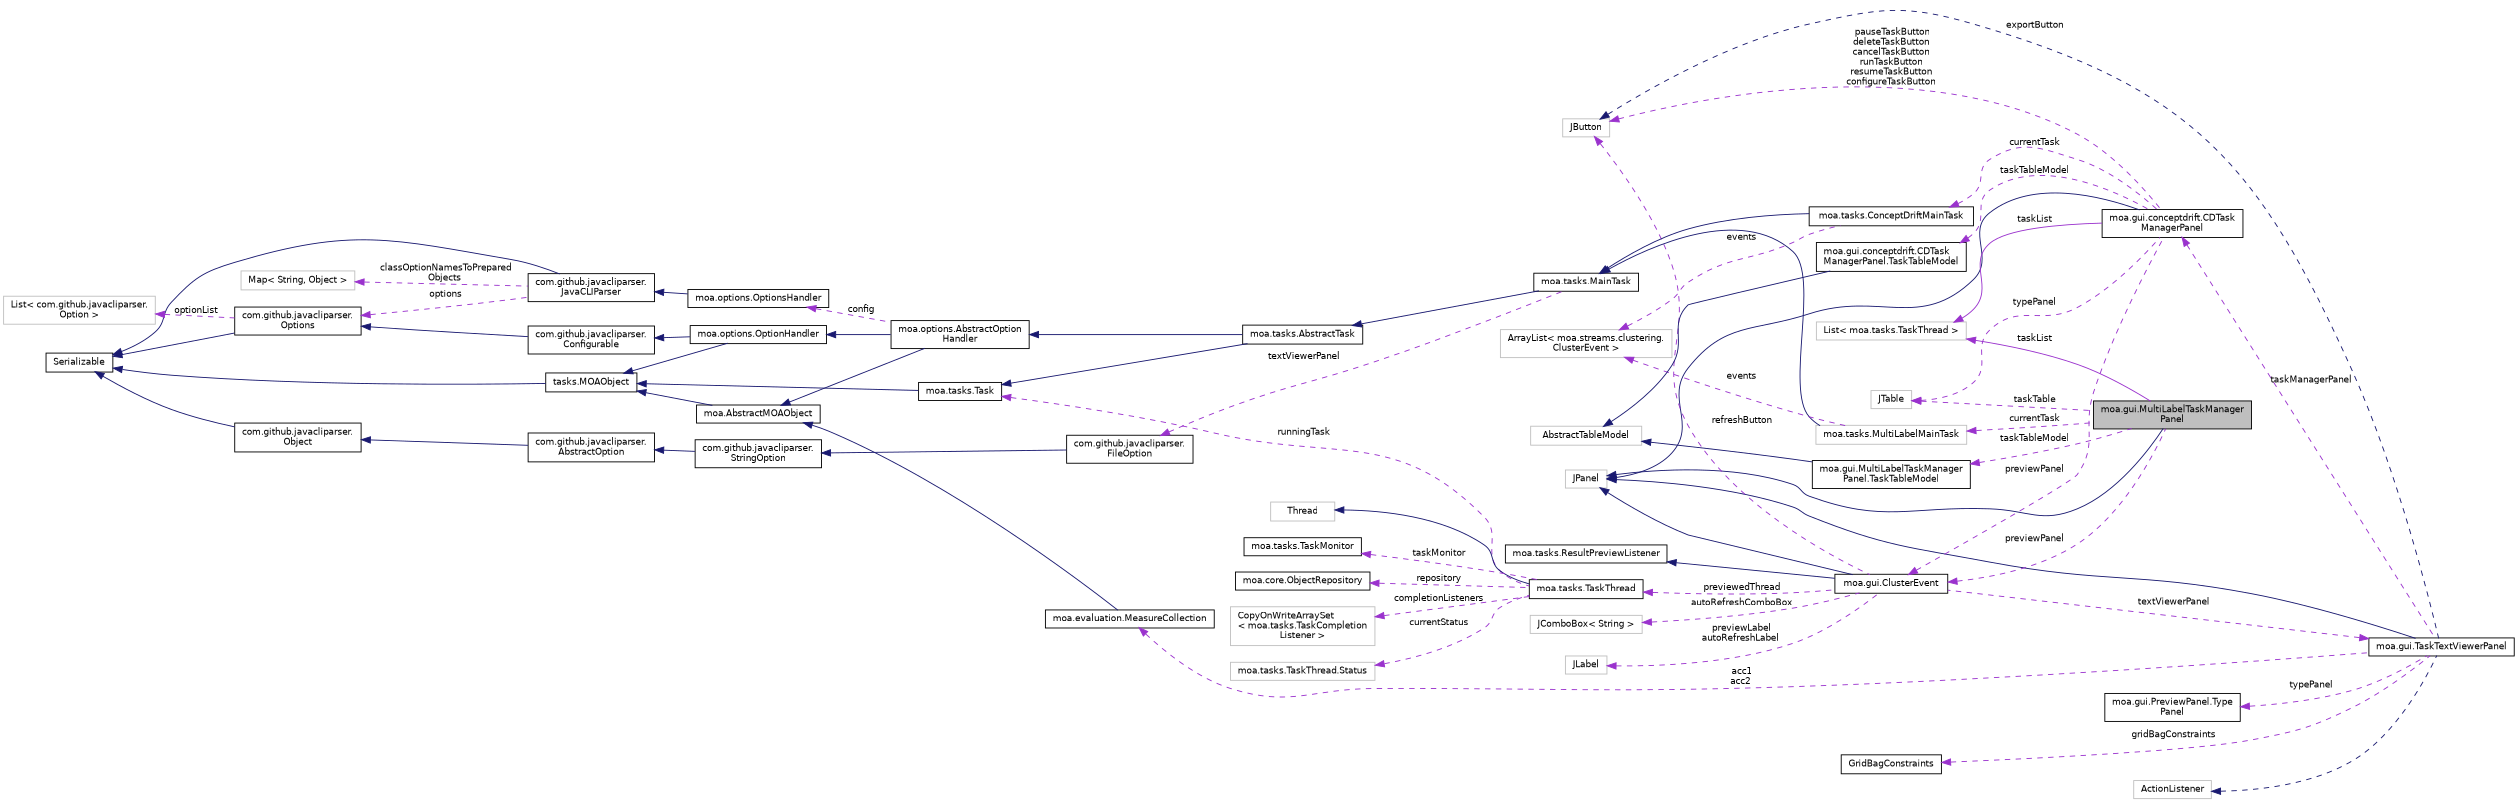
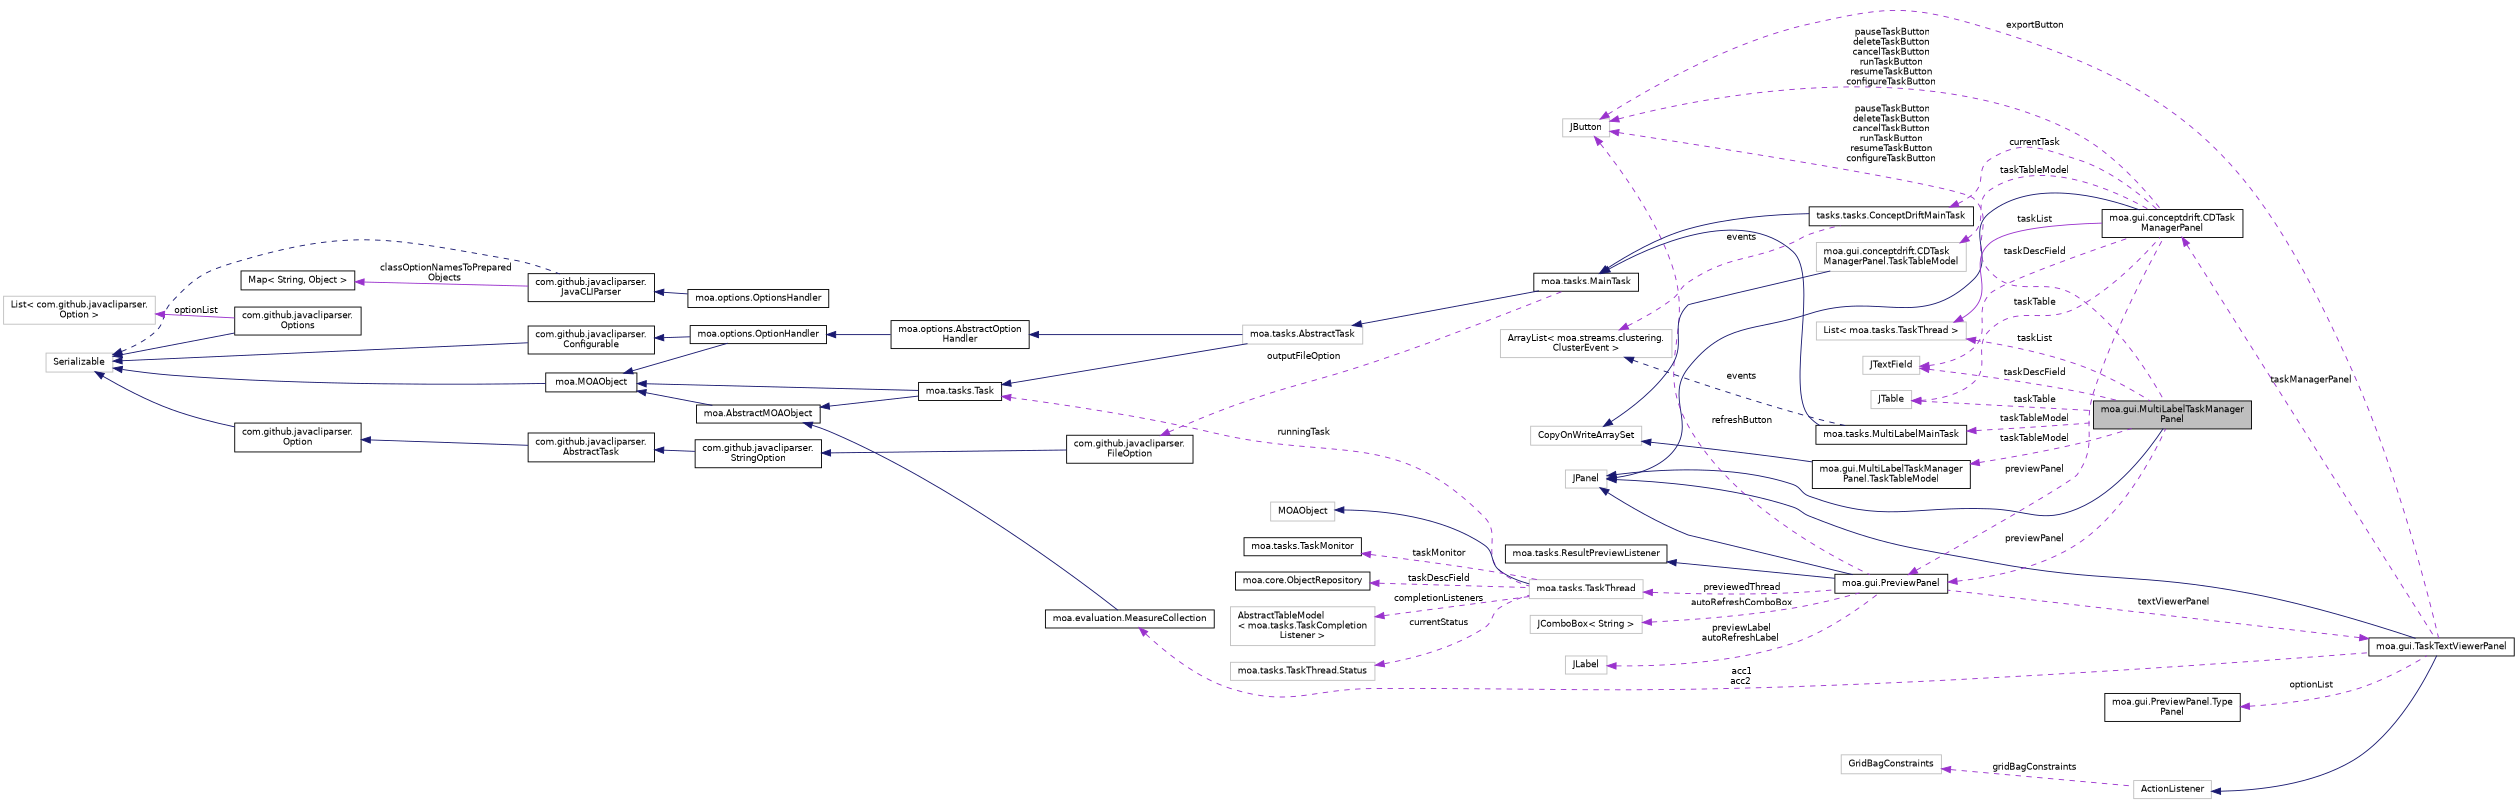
  digraph {
    rankdir=LR
    node [color=black fillcolor=white fontname=Helvetica fontsize=10 shape=record style=filled]
    edge [color=darkorchid3 dir=back fontname=Helvetica fontsize=10 labelfontname=Helvetica labelfontsize=10 style=dashed]
    n1 [fillcolor=grey75 fontcolor=black height=0.2 label="moa.gui.MultiLabelTaskManager\lPanel" width=0.4]
    n2 [color=grey75 height=0.2 label=JPanel width=0.4]
-   n3 [height=0.2 label="moa.gui.ClusterEvent" width=0.4]
+   n3 [height=0.2 label="moa.gui.PreviewPanel" width=0.4]
    n4 [height=0.2 label="moa.gui.TaskTextViewerPanel" width=0.4]
    n5 [height=0.2 label="moa.gui.conceptdrift.CDTask\lManagerPanel" width=0.4]
    n6 [color=grey75 height=0.2 label=JButton width=0.4]
    n7 [height=0.2 label="moa.tasks.ResultPreviewListener" width=0.4]
    n8 [color=grey75 height=0.2 label=ActionListener width=0.4]
    n9 [height=0.2 label="moa.gui.PreviewPanel.Type\lPanel" width=0.4]
-   n10 [height=0.2 label=GridBagConstraints width=0.4]
-   n11 [height=0.2 label="moa.tasks.ConceptDriftMainTask" width=0.4]
+   n10 [color=grey75 height=0.2 label=GridBagConstraints width=0.4]
+   n11 [height=0.2 label="tasks.tasks.ConceptDriftMainTask" width=0.4]
    n12 [height=0.2 label="moa.tasks.MainTask" width=0.4]
-   n13 [color=grey75 height=0.2 label="moa.tasks.MultiLabelMainTask" width=0.4]
-   n14 [height=0.2 label="moa.tasks.AbstractTask" width=0.4]
+   n13 [height=0.2 label="moa.tasks.MultiLabelMainTask" width=0.4]
+   n14 [color=grey75 height=0.2 label="moa.tasks.AbstractTask" width=0.4]
    n15 [height=0.2 label="moa.options.AbstractOption\lHandler" width=0.4]
    n16 [height=0.2 label="moa.AbstractMOAObject" width=0.4]
    n17 [height=0.2 label="moa.evaluation.MeasureCollection" width=0.4]
-   n18 [height=0.2 label="tasks.MOAObject" width=0.4]
+   n18 [height=0.2 label="moa.MOAObject" width=0.4]
    n19 [height=0.2 label="moa.options.OptionHandler" width=0.4]
    n20 [height=0.2 label="moa.tasks.Task" width=0.4]
-   n21 [height=0.2 label="moa.tasks.TaskThread" width=0.4]
-   n22 [height=0.2 label=Serializable width=0.4]
+   n21 [color=grey75 height=0.2 label="moa.tasks.TaskThread" width=0.4]
+   n22 [color=grey75 height=0.2 label=Serializable width=0.4]
    n23 [height=0.2 label="com.github.javacliparser.\lConfigurable" width=0.4]
    n24 [height=0.2 label="com.github.javacliparser.\lJavaCLIParser" width=0.4]
    n25 [height=0.2 label="com.github.javacliparser.\lOptions" width=0.4]
-   n26 [height=0.2 label="com.github.javacliparser.\lObject" width=0.4]
+   n26 [height=0.2 label="com.github.javacliparser.\lOption" width=0.4]
    n27 [height=0.2 label="moa.options.OptionsHandler" width=0.4]
-   n28 [height=0.2 label="com.github.javacliparser.\lAbstractOption" width=0.4]
+   n28 [height=0.2 label="com.github.javacliparser.\lAbstractTask" width=0.4]
    n29 [color=grey75 height=0.2 label="List\< com.github.javacliparser.\lOption \>" width=0.4]
-   n30 [color=grey75 height=0.2 label="Map\< String, Object \>" width=0.4]
+   n30 [height=0.2 label="Map\< String, Object \>" width=0.4]
    n31 [height=0.2 label="com.github.javacliparser.\lFileOption" width=0.4]
    n32 [height=0.2 label="com.github.javacliparser.\lStringOption" width=0.4]
    n33 [color=grey75 height=0.2 label="ArrayList\< moa.streams.clustering.\lClusterEvent \>" width=0.4]
-   n35 [height=0.2 label="moa.gui.conceptdrift.CDTask\lManagerPanel.TaskTableModel" width=0.4]
-   n36 [color=grey75 height=0.2 label=AbstractTableModel width=0.4]
+   n34 [color=grey75 height=0.2 label=JTextField width=0.4]
+   n35 [color=grey75 height=0.2 label="moa.gui.conceptdrift.CDTask\lManagerPanel.TaskTableModel" width=0.4]
+   n36 [color=grey75 height=0.2 label=CopyOnWriteArraySet width=0.4]
    n37 [height=0.2 label="moa.gui.MultiLabelTaskManager\lPanel.TaskTableModel" width=0.4]
    n38 [color=grey75 height=0.2 label=JTable width=0.4]
    n39 [color=grey75 height=0.2 label="List\< moa.tasks.TaskThread \>" width=0.4]
    n40 [color=grey75 height=0.2 label="JComboBox\< String \>" width=0.4]
-   n41 [color=grey75 height=0.2 label=Thread width=0.4]
+   n41 [color=grey75 height=0.2 label=MOAObject width=0.4]
    n42 [height=0.2 label="moa.tasks.TaskMonitor" width=0.4]
    n43 [height=0.2 label="moa.core.ObjectRepository" width=0.4]
-   n44 [color=grey75 height=0.2 label="CopyOnWriteArraySet\l\< moa.tasks.TaskCompletion\lListener \>" width=0.4]
+   n44 [color=grey75 height=0.2 label="AbstractTableModel\l\< moa.tasks.TaskCompletion\lListener \>" width=0.4]
    n45 [color=grey75 height=0.2 label="moa.tasks.TaskThread.Status" width=0.4]
    n46 [color=grey75 height=0.2 label=JLabel width=0.4]
    n2 -> n1 [color=midnightblue style=solid]
    n2 -> n3 [color=midnightblue style=solid]
    n2 -> n4 [color=midnightblue style=solid]
    n2 -> n5 [color=midnightblue style=solid]
    n3 -> n1 [label=" previewPanel"]
    n3 -> n5 [label=" previewPanel"]
    n4 -> n3 [label=" textViewerPanel"]
    n5 -> n4 [label=" taskManagerPanel"]
+   n6 -> n1 [label=" pauseTaskButton\ndeleteTaskButton\ncancelTaskButton\nrunTaskButton\nresumeTaskButton\nconfigureTaskButton"]
    n6 -> n3 [label=" refreshButton"]
-   n6 -> n4 [color=midnightblue label=" exportButton"]
+   n6 -> n4 [label=" exportButton"]
    n6 -> n5 [label=" pauseTaskButton\ndeleteTaskButton\ncancelTaskButton\nrunTaskButton\nresumeTaskButton\nconfigureTaskButton"]
    n7 -> n3 [color=midnightblue style=solid]
-   n8 -> n4 [color=midnightblue]
-   n9 -> n4 [label=" typePanel"]
-   n10 -> n4 [label=" gridBagConstraints"]
+   n8 -> n4 [color=midnightblue style=solid]
+   n9 -> n4 [label=" optionList"]
+   n10 -> n8 [label=" gridBagConstraints"]
    n11 -> n5 [label=" currentTask"]
    n12 -> n11 [color=midnightblue style=solid]
    n12 -> n13 [color=midnightblue style=solid]
-   n13 -> n1 [label=" currentTask"]
+   n13 -> n1 [label=" taskTableModel"]
    n14 -> n12 [color=midnightblue style=solid]
    n15 -> n14 [color=midnightblue style=solid]
-   n16 -> n15 [color=midnightblue style=solid]
+   n16 -> n20 [color=midnightblue style=solid]
    n16 -> n17 [color=midnightblue style=solid]
    n17 -> n4 [label=" acc1\nacc2"]
    n18 -> n16 [color=midnightblue style=solid]
    n18 -> n19 [color=midnightblue style=solid]
    n18 -> n20 [color=midnightblue style=solid]
    n19 -> n15 [color=midnightblue style=solid]
    n20 -> n14 [color=midnightblue style=solid]
    n20 -> n21 [label=" runningTask"]
    n21 -> n3 [label=" previewedThread"]
    n22 -> n18 [color=midnightblue style=solid]
-   n25 -> n23 [color=midnightblue style=solid]
-   n22 -> n24 [color=midnightblue style=solid]
+   n22 -> n23 [color=midnightblue style=solid]
+   n22 -> n24 [color=midnightblue]
    n22 -> n25 [color=midnightblue style=solid]
    n22 -> n26 [color=midnightblue style=solid]
    n23 -> n19 [color=midnightblue style=solid]
    n24 -> n27 [color=midnightblue style=solid]
-   n25 -> n24 [label=" options"]
    n26 -> n28 [color=midnightblue style=solid]
-   n27 -> n15 [label=" config"]
    n28 -> n32 [color=midnightblue style=solid]
-   n29 -> n25 [label=" optionList"]
-   n30 -> n24 [label=" classOptionNamesToPrepared\lObjects"]
-   n31 -> n12 [label=" textViewerPanel"]
+   n29 -> n25 [label=" optionList" style=solid]
+   n30 -> n24 [label=" classOptionNamesToPrepared\lObjects" style=solid]
+   n31 -> n12 [label=" outputFileOption"]
    n32 -> n31 [color=midnightblue style=solid]
    n33 -> n11 [label=" events"]
-   n33 -> n13 [label=" events"]
+   n33 -> n13 [color=midnightblue label=" events"]
+   n34 -> n1 [label=" taskDescField"]
+   n34 -> n5 [label=" taskDescField"]
    n35 -> n5 [label=" taskTableModel"]
    n36 -> n35 [color=midnightblue style=solid]
    n36 -> n37 [color=midnightblue style=solid]
    n37 -> n1 [label=" taskTableModel"]
    n38 -> n1 [label=" taskTable"]
-   n38 -> n5 [label=" typePanel"]
-   n39 -> n1 [label=" taskList" style=solid]
+   n38 -> n5 [label=" taskTable"]
+   n39 -> n1 [label=" taskList"]
    n39 -> n5 [label=" taskList" style=solid]
    n40 -> n3 [label=" autoRefreshComboBox"]
    n41 -> n21 [color=midnightblue style=solid]
    n42 -> n21 [label=" taskMonitor"]
-   n43 -> n21 [label=" repository"]
+   n43 -> n21 [label=" taskDescField"]
    n44 -> n21 [label=" completionListeners"]
    n45 -> n21 [label=" currentStatus"]
    n46 -> n3 [label=" previewLabel\nautoRefreshLabel"]
  }
